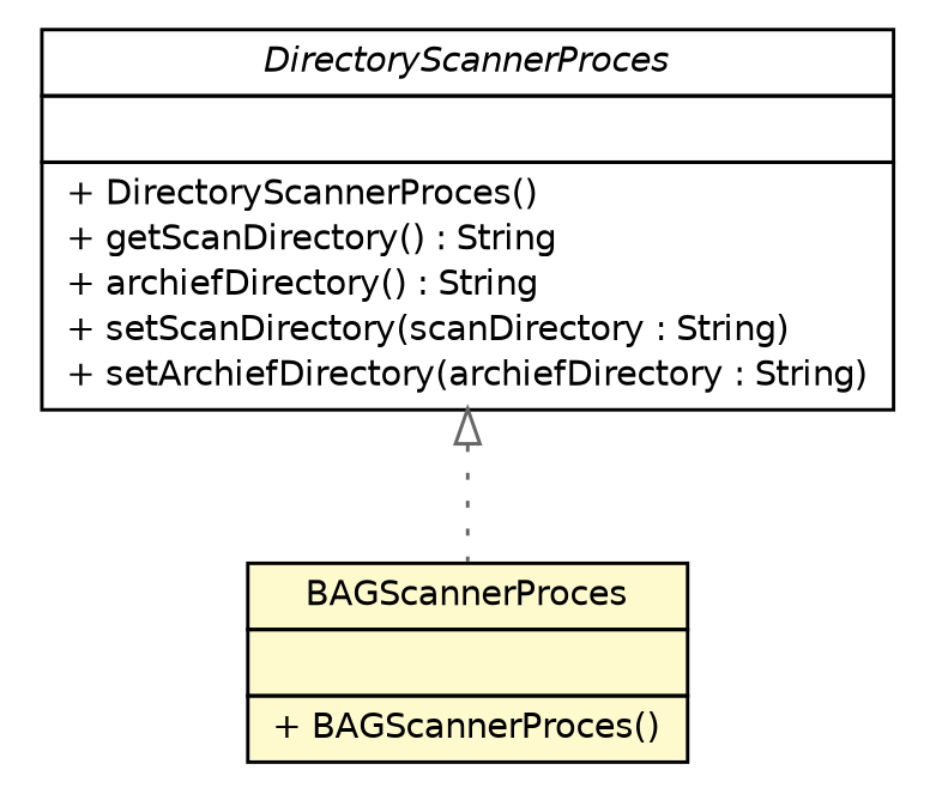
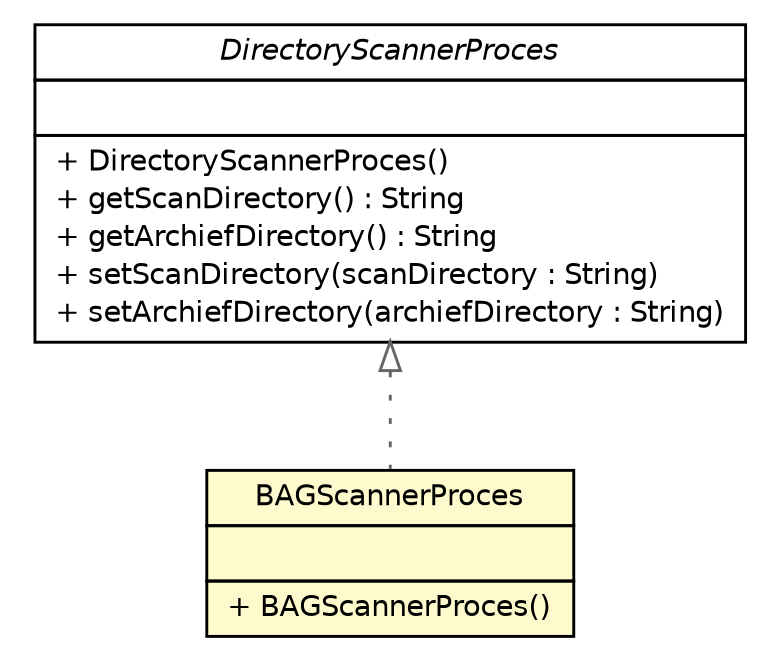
  digraph {
    nodesep=0.25
    ranksep=0.5
    node [fontcolor=black fontname=Helvetica fontsize=10.0 shape=plaintext]
-   n1 [label=<<table title="nl.b3p.brmo.persistence.staging.DirectoryScannerProces" border="0" cellborder="1" cellspacing="0" cellpadding="2" port="p" href="./DirectoryScannerProces.html"> 		<tr><td><table border="0" cellspacing="0" cellpadding="1"> <tr><td align="center" balign="center"><font face="Helvetica-Oblique"> DirectoryScannerProces </font></td></tr> 		</table></td></tr> 		<tr><td><table border="0" cellspacing="0" cellpadding="1"> <tr><td align="left" balign="left">  </td></tr> 		</table></td></tr> 		<tr><td><table border="0" cellspacing="0" cellpadding="1"> <tr><td align="left" balign="left"> + DirectoryScannerProces() </td></tr> <tr><td align="left" balign="left"> + getScanDirectory() : String </td></tr> <tr><td align="left" balign="left"> + archiefDirectory() : String </td></tr> <tr><td align="left" balign="left"> + setScanDirectory(scanDirectory : String) </td></tr> <tr><td align="left" balign="left"> + setArchiefDirectory(archiefDirectory : String) </td></tr> 		</table></td></tr> 		</table>>]
+   n1 [label=<<table title="nl.b3p.brmo.persistence.staging.DirectoryScannerProces" border="0" cellborder="1" cellspacing="0" cellpadding="2" port="p" href="./DirectoryScannerProces.html"> 		<tr><td><table border="0" cellspacing="0" cellpadding="1"> <tr><td align="center" balign="center"><font face="Helvetica-Oblique"> DirectoryScannerProces </font></td></tr> 		</table></td></tr> 		<tr><td><table border="0" cellspacing="0" cellpadding="1"> <tr><td align="left" balign="left">  </td></tr> 		</table></td></tr> 		<tr><td><table border="0" cellspacing="0" cellpadding="1"> <tr><td align="left" balign="left"> + DirectoryScannerProces() </td></tr> <tr><td align="left" balign="left"> + getScanDirectory() : String </td></tr> <tr><td align="left" balign="left"> + getArchiefDirectory() : String </td></tr> <tr><td align="left" balign="left"> + setScanDirectory(scanDirectory : String) </td></tr> <tr><td align="left" balign="left"> + setArchiefDirectory(archiefDirectory : String) </td></tr> 		</table></td></tr> 		</table>>]
    n2 [label=<<table title="nl.b3p.brmo.persistence.staging.BAGScannerProces" border="0" cellborder="1" cellspacing="0" cellpadding="2" port="p" bgcolor="lemonChiffon" href="./BAGScannerProces.html"> 		<tr><td><table border="0" cellspacing="0" cellpadding="1"> <tr><td align="center" balign="center"> BAGScannerProces </td></tr> 		</table></td></tr> 		<tr><td><table border="0" cellspacing="0" cellpadding="1"> <tr><td align="left" balign="left">  </td></tr> 		</table></td></tr> 		<tr><td><table border="0" cellspacing="0" cellpadding="1"> <tr><td align="left" balign="left"> + BAGScannerProces() </td></tr> 		</table></td></tr> 		</table>>]
    n1 -> n2 [arrowtail=empty dir=back fontname=Helvetica fontsize=10 headport=p labelfontname=Helvetica labelfontsize=10 tailport=p color=gray40 style=dotted]
  }
